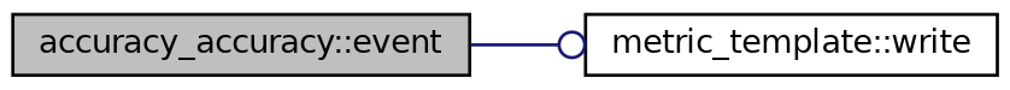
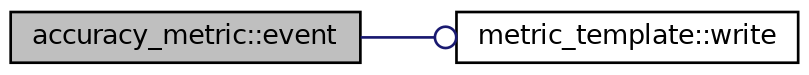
  digraph {
    rankdir=LR
    node [color=black fontname=Helvetica fontsize=10 shape=record style=filled]
-   n1 [fillcolor=grey75 fontcolor=black height=0.2 label="accuracy_accuracy::event" width=0.4]
+   n1 [fillcolor=grey75 fontcolor=black height=0.2 label="accuracy_metric::event" width=0.4]
    n2 [fillcolor=white height=0.2 label="metric_template::write" width=0.4]
    n1 -> n2 [color=midnightblue fontname=Helvetica fontsize=10 labelfontname=Helvetica labelfontsize=10 style=solid arrowhead=odot]
  }
